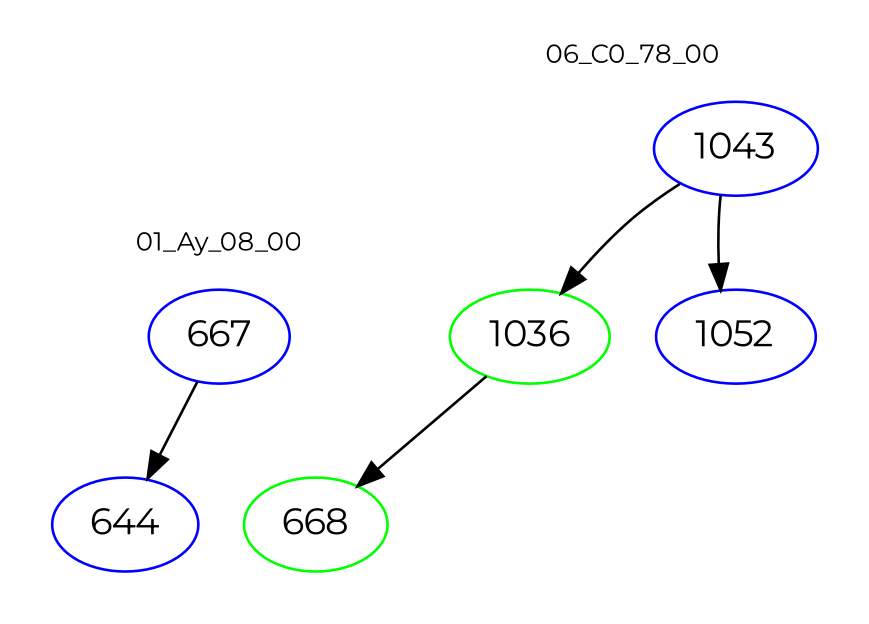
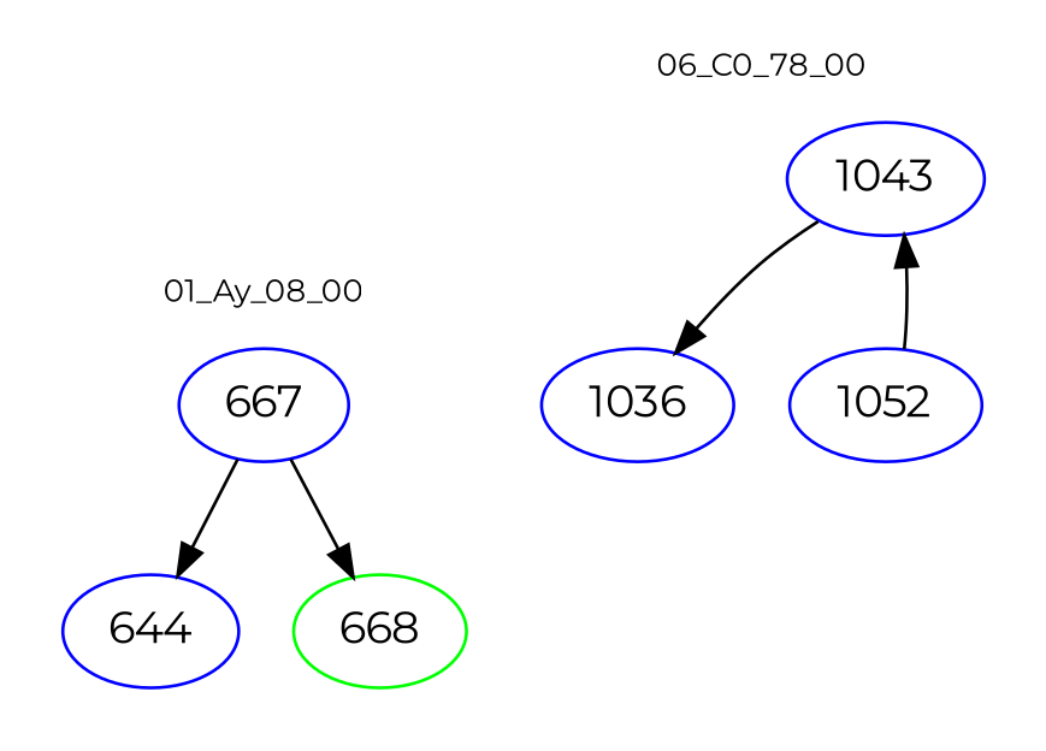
  digraph {
    fontname=Montserrat
    node [color=blue fontname=Montserrat]
    edge [color=black fontname=Montserrat]
    n1 [label=667]
    n2 [label=644]
    n3 [color=green label=668]
    n4 [label=1043]
-   n5 [color=green label=1036]
+   n5 [label=1036]
    n6 [label=1052]
    subgraph cluster_1 {
      color=white
      fontsize=10
      label="01_Ay_08_00"
      n1
      n2
      n3
    }
    subgraph cluster_2 {
      color=white
      fontsize=10
      label="06_C0_78_00"
      n4
      n5
      n6
    }
    n1 -> n2
-   n5 -> n3
+   n1 -> n3
    n4 -> n5
-   n4 -> n6
+   n6 -> n4
  }
